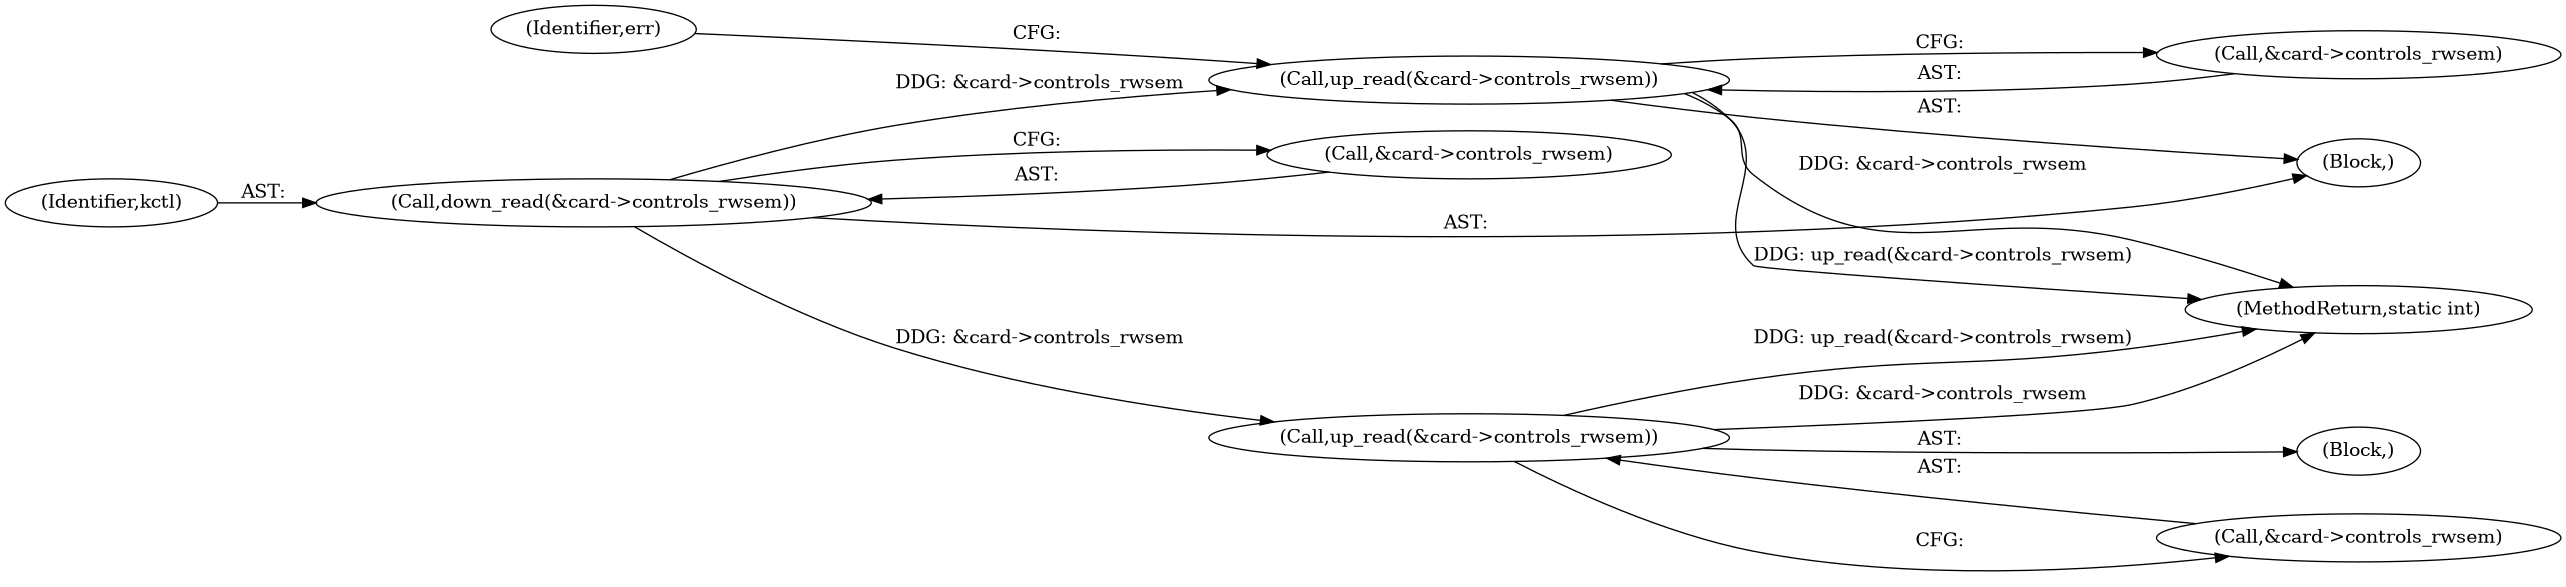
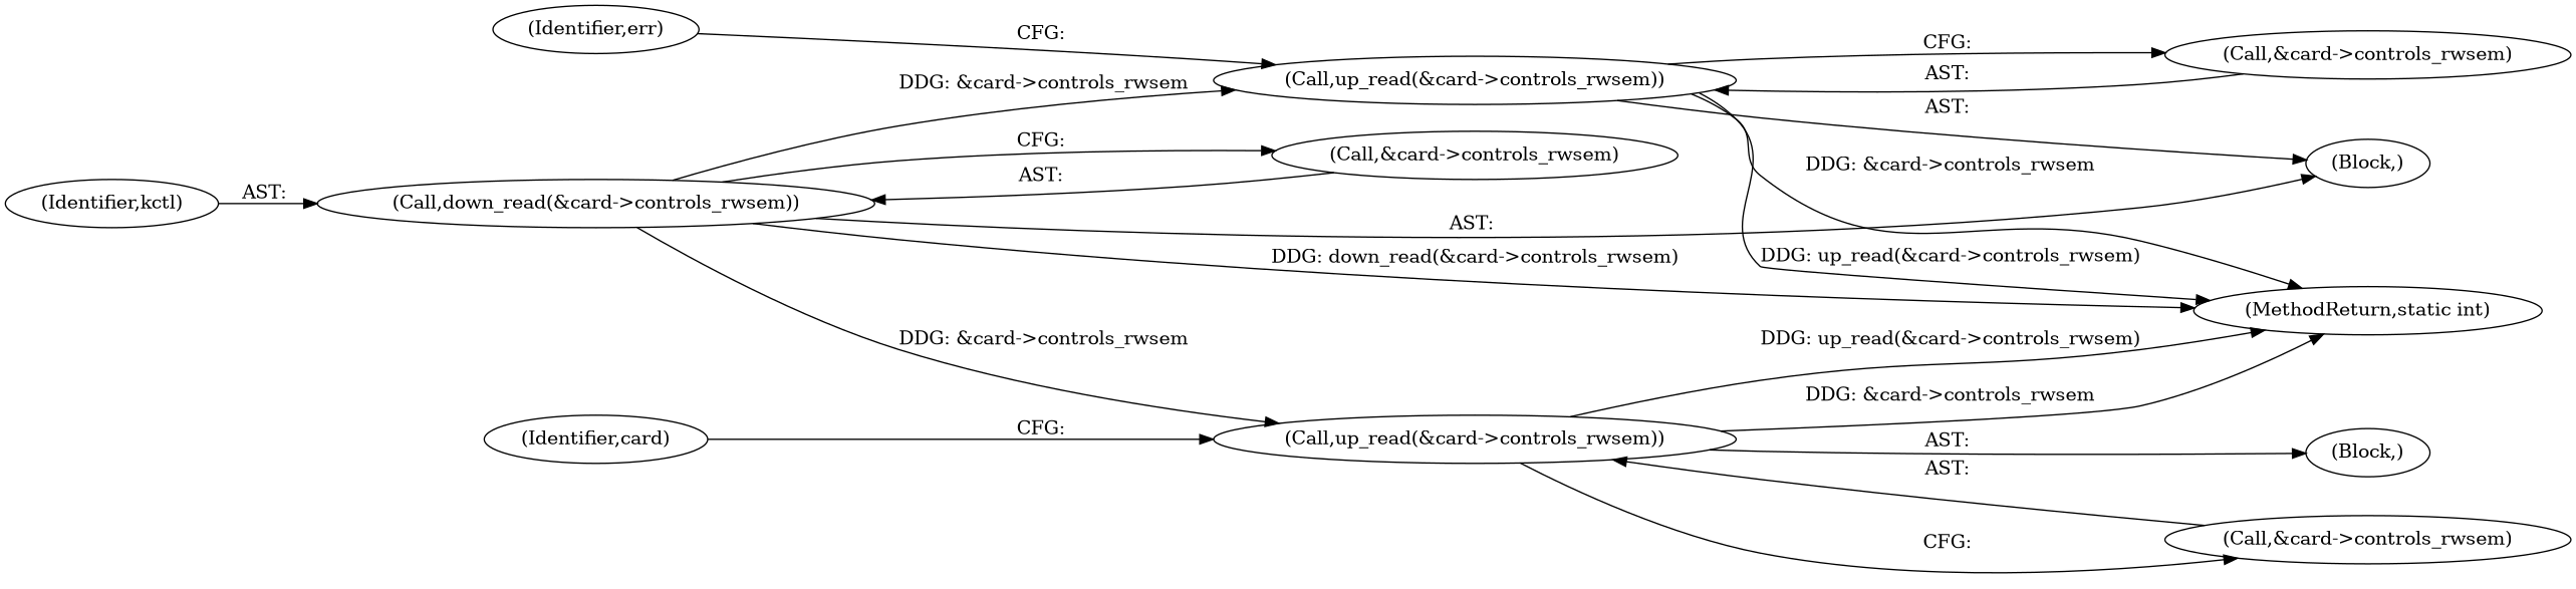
  digraph {
    rankdir=LR
    n1 [label="(Call,down_read(&card->controls_rwsem))"]
    n2 [label="(Call,up_read(&card->controls_rwsem))"]
    n3 [label="(Call,up_read(&card->controls_rwsem))"]
    n4 [label="(Block,)"]
    n5 [label="(MethodReturn,static int)"]
    n6 [label="(Call,&card->controls_rwsem)"]
    n7 [label="(Call,&card->controls_rwsem)"]
    n8 [label="(Block,)"]
    n9 [label="(Call,&card->controls_rwsem)"]
+   n10 [label="(Identifier,card)"]
    n11 [label="(Identifier,err)"]
    n12 [label="(Identifier,kctl)"]
    n1 -> n2 [label="DDG: &card->controls_rwsem"]
    n1 -> n3 [label="DDG: &card->controls_rwsem"]
    n1 -> n4 [label="AST: "]
+   n1 -> n5 [label="DDG: down_read(&card->controls_rwsem)"]
    n1 -> n6 [label="CFG: "]
    n2 -> n5 [label="DDG: up_read(&card->controls_rwsem)"]
    n2 -> n5 [label="DDG: &card->controls_rwsem"]
    n2 -> n7 [label="CFG: "]
    n2 -> n8 [label="AST: "]
    n3 -> n4 [label="AST: "]
    n3 -> n5 [label="DDG: &card->controls_rwsem"]
    n3 -> n5 [label="DDG: up_read(&card->controls_rwsem)"]
    n3 -> n9 [label="CFG: "]
    n6 -> n1 [label="AST: "]
    n7 -> n2 [label="AST: "]
    n9 -> n3 [label="AST: "]
+   n10 -> n2 [label="CFG: "]
    n11 -> n3 [label="CFG: "]
    n12 -> n1 [label="AST: "]
  }
